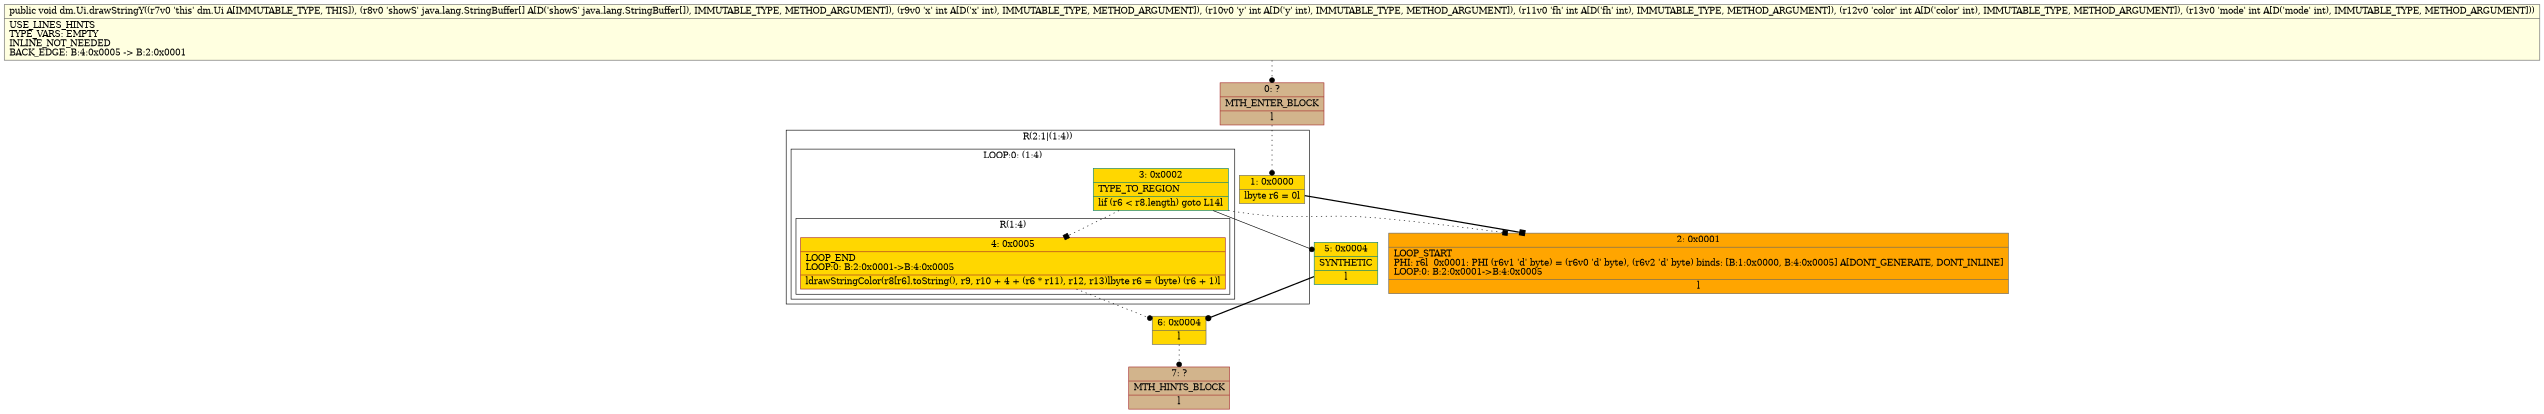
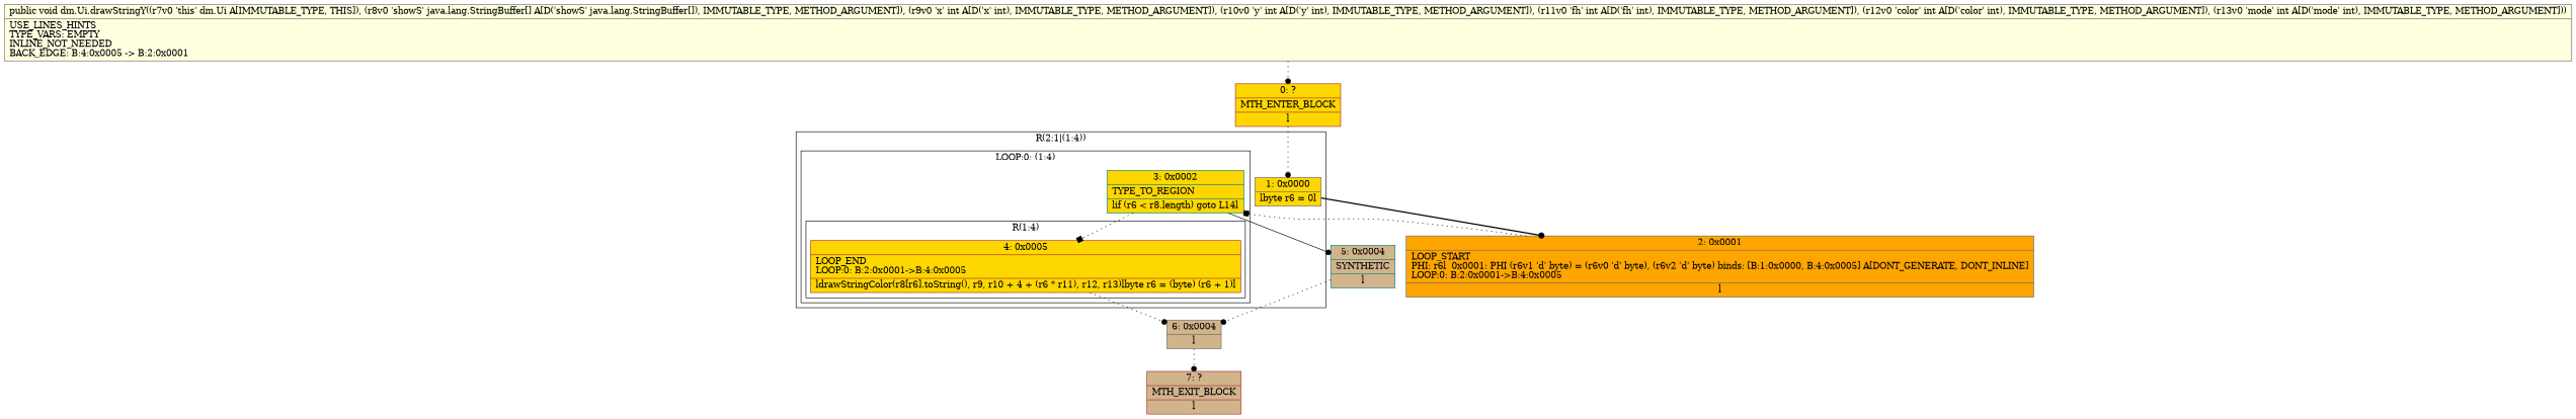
  digraph {
    node [color=gray40 fillcolor=gold shape=record style=filled]
    edge [arrowhead=dot style=dotted]
    n1 [color=brown label="{4\:\ 0x0005|LOOP_END\lLOOP:0: B:2:0x0001\-\>B:4:0x0005\l|ldrawStringColor(r8[r6].toString(), r9, r10 + 4 + (r6 * r11), r12, r13)lbyte r6 = (byte) (r6 + 1)l}"]
    n2 [color=teal label="{3\:\ 0x0002|TYPE_TO_REGION\l|lif (r6 \< r8.length) goto L14l}"]
    n3 [label="{1\:\ 0x0000|lbyte r6 = 0l}"]
-   n4 [label="{6\:\ 0x0004|l}"]
-   n5 [color=teal label="{5\:\ 0x0004|SYNTHETIC\l|l}"]
+   n4 [fillcolor=tan label="{6\:\ 0x0004|l}"]
+   n5 [color=teal fillcolor=tan label="{5\:\ 0x0004|SYNTHETIC\l|l}"]
    n6 [fillcolor=orange label="{2\:\ 0x0001|LOOP_START\lPHI: r6l  0x0001: PHI (r6v1 'd' byte) = (r6v0 'd' byte), (r6v2 'd' byte) binds: [B:1:0x0000, B:4:0x0005] A[DONT_GENERATE, DONT_INLINE]\lLOOP:0: B:2:0x0001\-\>B:4:0x0005\l|l}"]
-   n7 [color=brown fillcolor=tan label="{0\:\ ?|MTH_ENTER_BLOCK\l|l}"]
-   n8 [color=brown fillcolor=tan label="{7\:\ ?|MTH_HINTS_BLOCK\l|l}"]
+   n7 [color=brown label="{0\:\ ?|MTH_ENTER_BLOCK\l|l}"]
+   n8 [color=brown fillcolor=tan label="{7\:\ ?|MTH_EXIT_BLOCK\l|l}"]
    n9 [fillcolor=lightyellow label="{public void dm.Ui.drawStringY((r7v0 'this' dm.Ui A[IMMUTABLE_TYPE, THIS]), (r8v0 'showS' java.lang.StringBuffer[] A[D('showS' java.lang.StringBuffer[]), IMMUTABLE_TYPE, METHOD_ARGUMENT]), (r9v0 'x' int A[D('x' int), IMMUTABLE_TYPE, METHOD_ARGUMENT]), (r10v0 'y' int A[D('y' int), IMMUTABLE_TYPE, METHOD_ARGUMENT]), (r11v0 'fh' int A[D('fh' int), IMMUTABLE_TYPE, METHOD_ARGUMENT]), (r12v0 'color' int A[D('color' int), IMMUTABLE_TYPE, METHOD_ARGUMENT]), (r13v0 'mode' int A[D('mode' int), IMMUTABLE_TYPE, METHOD_ARGUMENT]))  | USE_LINES_HINTS\lTYPE_VARS: EMPTY\lINLINE_NOT_NEEDED\lBACK_EDGE: B:4:0x0005 \-\> B:2:0x0001\l}"]
    subgraph cluster_1 {
      label="R(2:1|(1:4))"
      n3
      subgraph cluster_2 {
        label="LOOP:0: (1:4)"
        n2
        subgraph cluster_3 {
          label="R(1:4)"
          n1
        }
      }
    }
    n1 -> n4
    n2 -> n1 [arrowhead=box]
    n2 -> n5 [style=solid]
-   n3 -> n6 [arrowhead=box style=bold]
+   n3 -> n6 [style=bold]
    n4 -> n8
-   n5 -> n4 [style=bold]
-   n2 -> n6 [arrowhead=box]
+   n5 -> n4
+   n6 -> n2 [arrowhead=box]
    n7 -> n3
    n9 -> n7
  }
